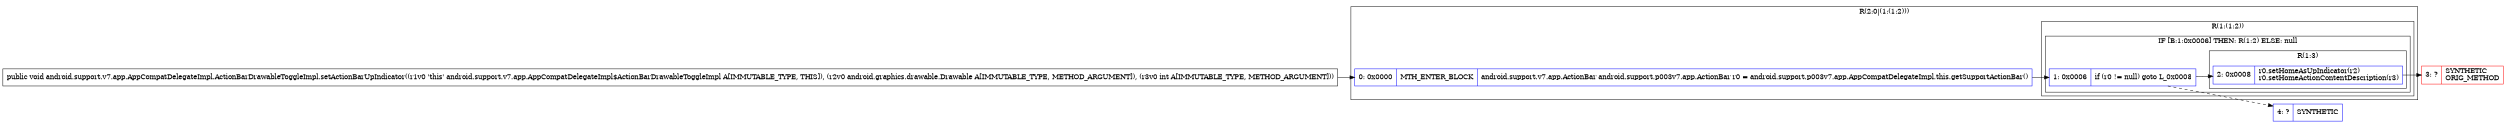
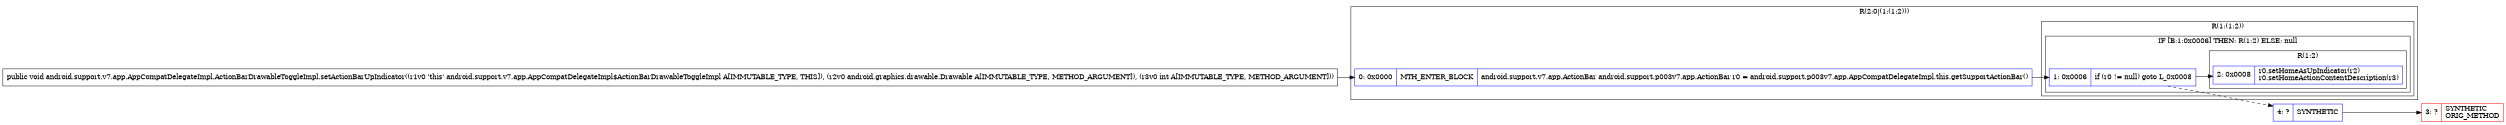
  digraph {
    rankdir=LR
    node [color=blue shape=record]
    n1 [label="{2\:\ 0x0008|r0.setHomeAsUpIndicator(r2)\lr0.setHomeActionContentDescription(r3)\l}"]
    n2 [label="{1\:\ 0x0006|if (r0 != null) goto L_0x0008\l}"]
    n3 [label="{0\:\ 0x0000|MTH_ENTER_BLOCK\l|android.support.v7.app.ActionBar android.support.p003v7.app.ActionBar r0 = android.support.p003v7.app.AppCompatDelegateImpl.this.getSupportActionBar()\l}"]
    n4 [color=red label="{3\:\ ?|SYNTHETIC\lORIG_METHOD\l}"]
    n5 [label="{4\:\ ?|SYNTHETIC\l}"]
    n6 [label="{public void android.support.v7.app.AppCompatDelegateImpl.ActionBarDrawableToggleImpl.setActionBarUpIndicator((r1v0 'this' android.support.v7.app.AppCompatDelegateImpl$ActionBarDrawableToggleImpl A[IMMUTABLE_TYPE, THIS]), (r2v0 android.graphics.drawable.Drawable A[IMMUTABLE_TYPE, METHOD_ARGUMENT]), (r3v0 int A[IMMUTABLE_TYPE, METHOD_ARGUMENT])) }" color=""]
    subgraph cluster_1 {
      label="R(2:0|(1:(1:2)))"
      n3
      subgraph cluster_2 {
        label="R(1:(1:2))"
        subgraph cluster_3 {
          label="IF [B:1:0x0006] THEN: R(1:2) ELSE: null"
          n2
          subgraph cluster_4 {
-           label="R(1:3)"
+           label="R(1:2)"
            n1
          }
        }
      }
    }
-   n1 -> n4
+   n5 -> n4
    n2 -> n1
    n2 -> n5 [style=dashed]
    n3 -> n2
    n6 -> n3
  }
